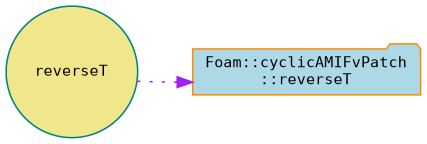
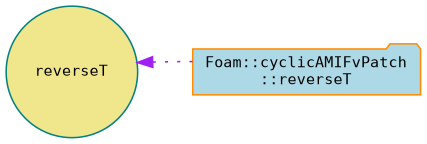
  digraph {
    rankdir=LR
    fontname="DejaVu Sans Mono"
    node [fontname="DejaVu Sans Mono" fontsize=10 style=filled]
    n1 [color=teal fillcolor=khaki fontcolor=black height=0.2 label=reverseT shape=circle width=0.4]
    n2 [color=darkorange fillcolor=lightblue height=0.2 label="Foam::cyclicAMIFvPatch\l::reverseT" shape=folder width=0.4]
-   n1 -> n2 [color=purple fontname="DejaVu Sans Mono" fontsize=10 labelfontname=Helvetica labelfontsize=10 style=dotted]
+   n2 -> n1 [color=purple fontname="DejaVu Sans Mono" fontsize=10 labelfontname=Helvetica labelfontsize=10 style=dotted]
  }
